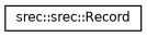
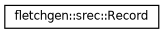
  digraph {
    rankdir=LR
-   n1 [color=black fillcolor=white fontname=Helvetica fontsize=10 height=0.2 label="srec::srec::Record" shape=record style=filled width=0.4]
+   n1 [color=black fillcolor=white fontname=Helvetica fontsize=10 height=0.2 label="fletchgen::srec::Record" shape=record style=filled width=0.4]
  }
